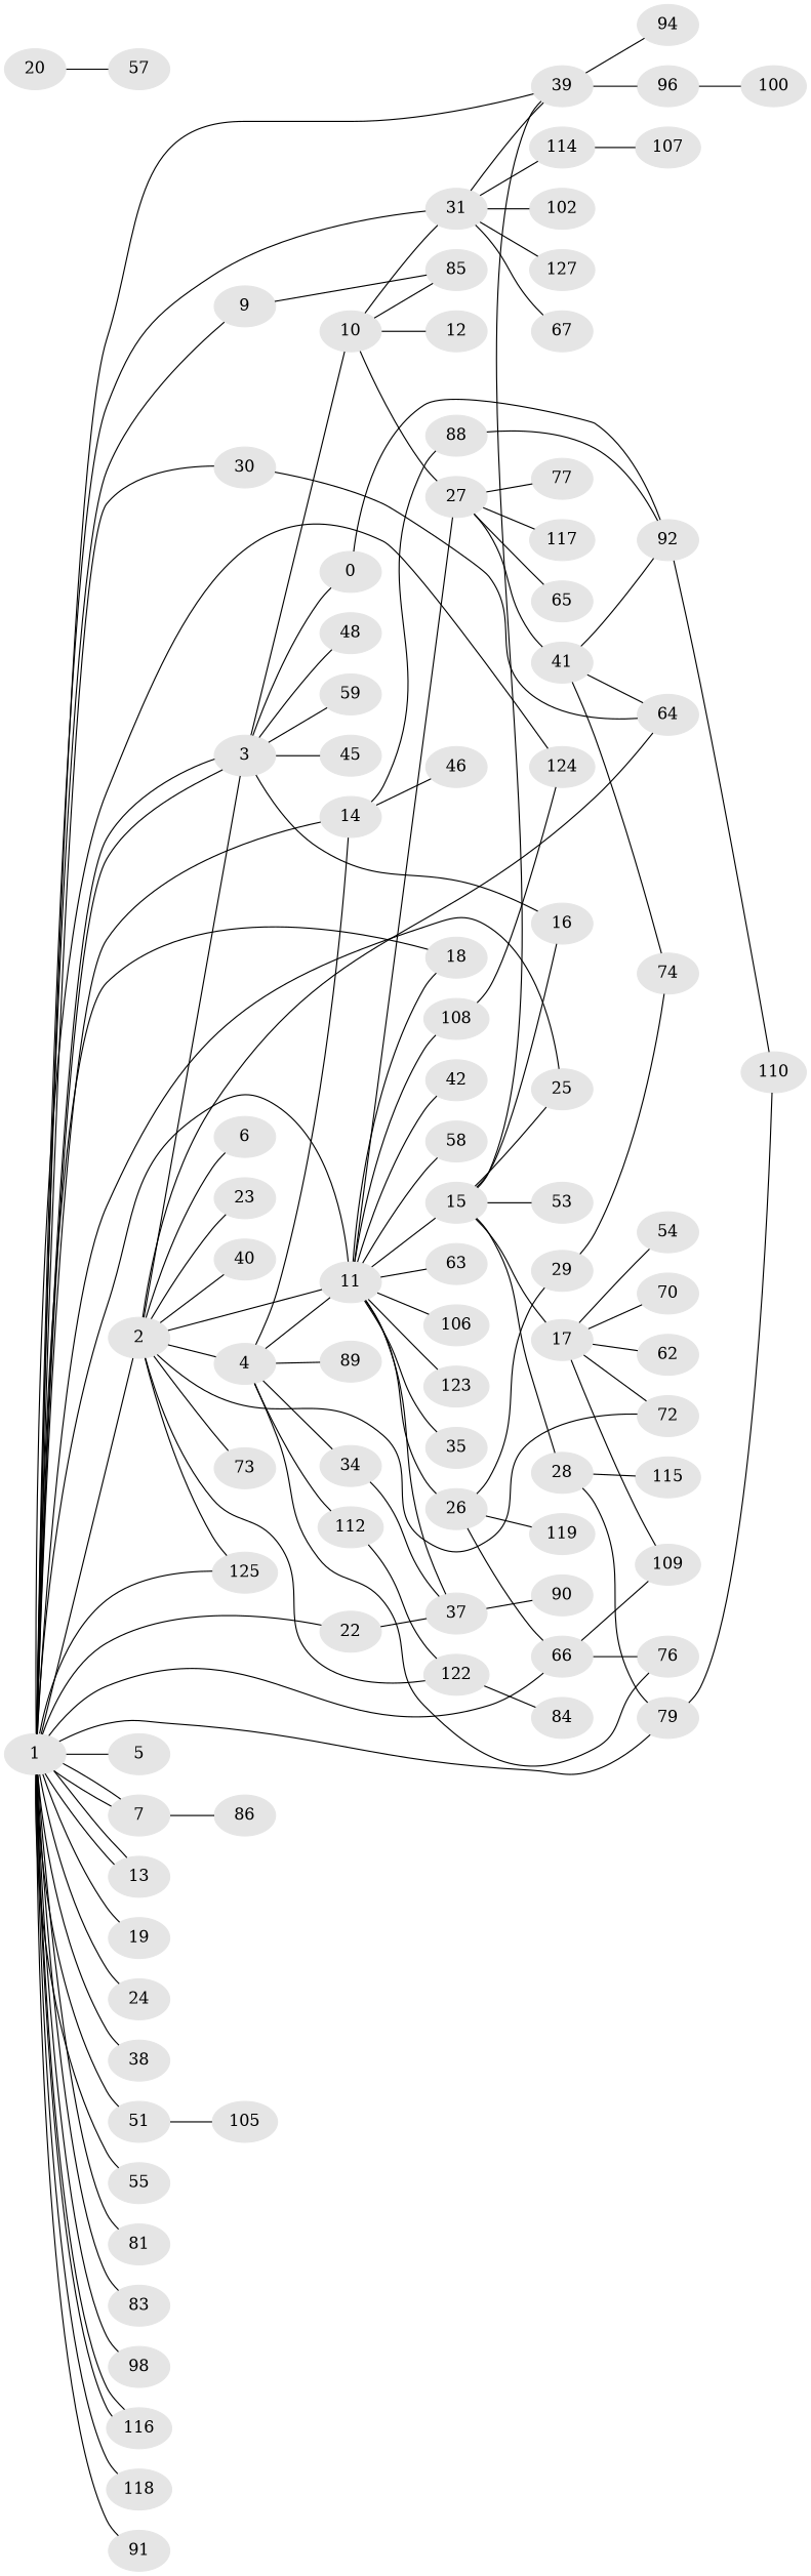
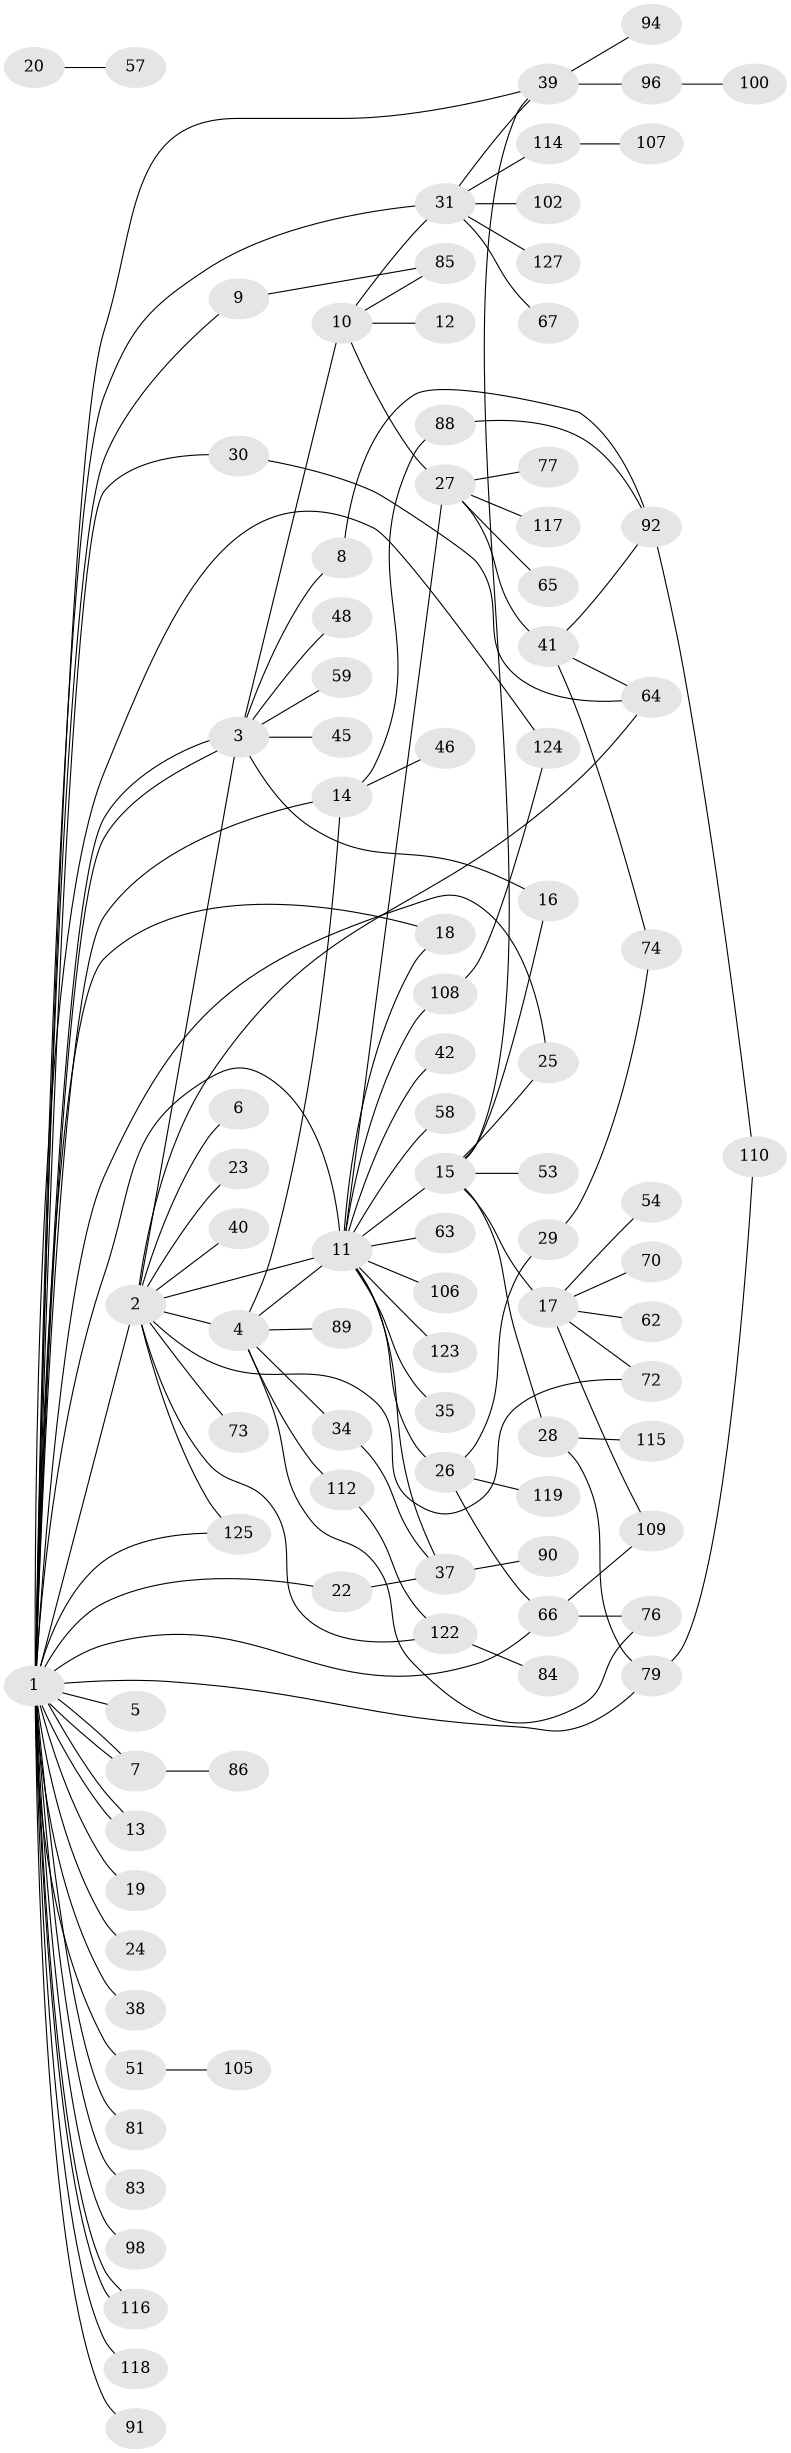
  graph {
    rankdir=LR
    node [color=gray90 style=filled]
    1 [super="+121"]
    2 [super="+32"]
    3 [super="+68"]
    5
    7 [super="+69"]
    9 [super="+43"]
    11 [super="+36"]
    13
    14
    18 [super="+93"]
    19 [super="+61"]
    22
    24 [super="+49"]
    25
    30 [super="+56"]
    31 [super="+44"]
    38 [super="+47"]
    39 [super="+50"]
    51 [super="+82"]
-   55
    66 [super="+80"]
    79 [super="+120"]
    81
    83 [super="+97"]
    98
    116
    118
    124
    125
    91
    4 [super="+99"]
    6
    23
    40
    64 [super="+126"]
    72 [super="+111"]
    73
    122
-   8 [super="+33" label=0]
+   8 [super="+33"]
    10 [super="+52"]
    16 [super="+75"]
    45
    48
    59
    86
    85
    27 [super="+104"]
    15 [super="+21"]
    26 [super="+101"]
    35 [super="+60"]
    37 [super="+78"]
    42 [super="+71"]
    58
    63
    106
    108
    123
    46
    88
    67
    102
    114
    127
    94
    96
    105
    76
    109
    110
    34
    89
    112
    20
    57
    84
    92
    12
    41
    65
    77
    117
    17 [super="+87"]
    28 [super="+95"]
    53
    29
    119
    90
    54
    62
    70
    115
    74 [super="+103"]
    107
    100 [super="+113"]
    1 -- 2
    1 -- 3
    1 -- 3
    1 -- 5
    1 -- 7
    1 -- 7
    1 -- 9
    1 -- 11
    1 -- 13
    1 -- 13
    1 -- 14
    1 -- 18
    1 -- 19
    1 -- 22
    1 -- 24
    1 -- 25
    1 -- 30
    1 -- 31
    1 -- 38
    1 -- 39
    1 -- 51
-   1 -- 55
    1 -- 66
    1 -- 79
    1 -- 81
    1 -- 83
    1 -- 98
    1 -- 116
    1 -- 116
    1 -- 118
    1 -- 124
    1 -- 125
    1 -- 91
    2 -- 3
    2 -- 11
    2 -- 125
    2 -- 4
    2 -- 6
    2 -- 23
    2 -- 40
    2 -- 64
    2 -- 72
    2 -- 73
    2 -- 122
    3 -- 8
    3 -- 10
    3 -- 16
    3 -- 45
    3 -- 48
    3 -- 59
    7 -- 86
    9 -- 85
    11 -- 18
    11 -- 27
    11 -- 15
    11 -- 26
    11 -- 35
    11 -- 37 [weight=2]
    11 -- 42
    11 -- 58
    11 -- 63
    11 -- 106
    11 -- 108
    11 -- 123
    14 -- 46
    14 -- 88
    22 -- 37
    30 -- 64
    31 -- 39
    31 -- 67
    31 -- 102
    31 -- 114
    31 -- 127
    39 -- 94
    39 -- 96
    51 -- 105
    66 -- 76
    66 -- 109
    79 -- 110
    4 -- 11
    4 -- 14
    4 -- 76
    4 -- 34
    4 -- 89
    4 -- 112
    122 -- 84
    8 -- 92
    10 -- 31
    10 -- 85
    10 -- 27
    10 -- 12
    27 -- 41
    27 -- 65
    27 -- 77
    27 -- 117
    15 -- 25
    15 -- 39
    15 -- 16
    15 -- 17
    15 -- 28
    15 -- 53
    26 -- 66
    26 -- 29
    26 -- 119
    37 -- 90
    108 -- 124
    88 -- 92
    114 -- 107
    96 -- 100
    34 -- 37
    112 -- 122
    20 -- 57
    92 -- 110
    41 -- 64
    41 -- 92
    41 -- 74
    17 -- 72
    17 -- 109
    17 -- 54
    17 -- 62
    17 -- 70
    28 -- 79
    28 -- 115
    29 -- 74
  }
